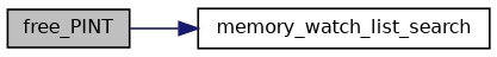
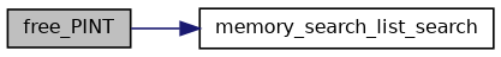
  digraph {
    rankdir=LR
    node [color=black fontname=Helvetica fontsize=10 shape=record style=filled]
    n1 [fillcolor=grey75 fontcolor=black height=0.2 label=free_PINT width=0.4]
-   n2 [fillcolor=white height=0.2 label=memory_watch_list_search width=0.4]
+   n2 [fillcolor=white height=0.2 label=memory_search_list_search width=0.4]
    n1 -> n2 [color=midnightblue fontname=Helvetica fontsize=10 labelfontname=Helvetica labelfontsize=10 style=solid]
  }
